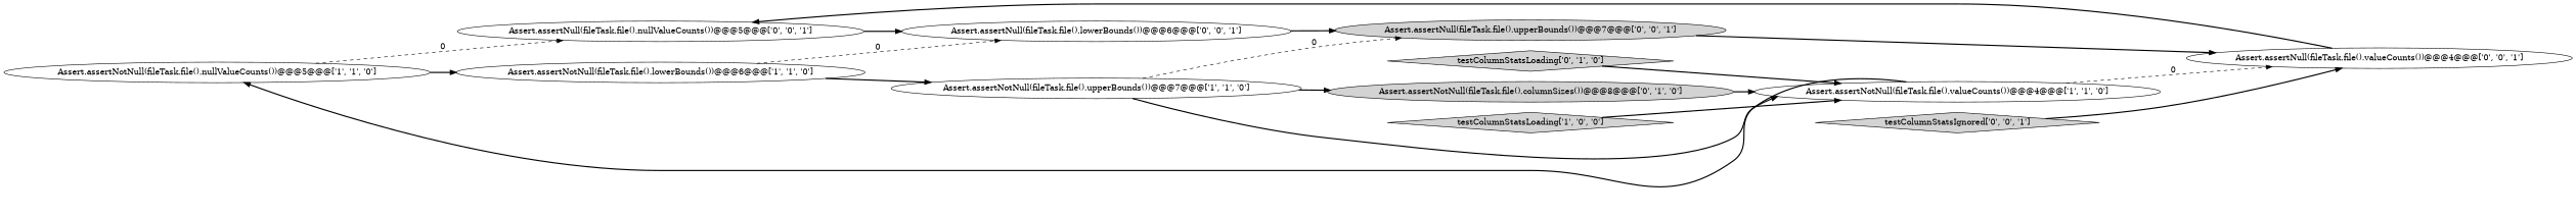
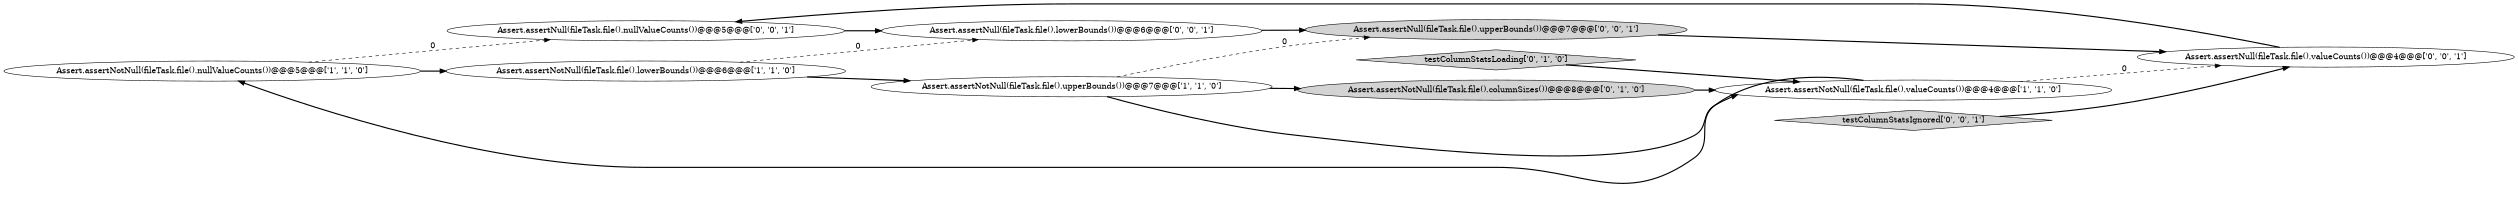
  digraph {
    rankdir=LR
    node [fillcolor=white shape=ellipse style=filled]
    edge [style=bold]
    n1 [label="Assert.assertNotNull(fileTask.file().nullValueCounts())@@@5@@@['1', '1', '0']"]
    n2 [label="Assert.assertNull(fileTask.file().nullValueCounts())@@@5@@@['0', '0', '1']"]
    n3 [label="Assert.assertNotNull(fileTask.file().lowerBounds())@@@6@@@['1', '1', '0']"]
    n4 [fillcolor=lightgray label="Assert.assertNull(fileTask.file().upperBounds())@@@7@@@['0', '0', '1']"]
    n5 [label="Assert.assertNull(fileTask.file().valueCounts())@@@4@@@['0', '0', '1']"]
    n6 [fillcolor=lightgray label="Assert.assertNotNull(fileTask.file().columnSizes())@@@8@@@['0', '1', '0']"]
    n7 [label="Assert.assertNotNull(fileTask.file().valueCounts())@@@4@@@['1', '1', '0']"]
    n8 [label="Assert.assertNull(fileTask.file().lowerBounds())@@@6@@@['0', '0', '1']"]
    n9 [fillcolor=lightgray label="testColumnStatsIgnored['0', '0', '1']" shape=diamond]
    n10 [fillcolor=lightgray label="testColumnStatsLoading['0', '1', '0']" shape=diamond]
    n11 [label="Assert.assertNotNull(fileTask.file().upperBounds())@@@7@@@['1', '1', '0']"]
-   n12 [fillcolor=lightgray label="testColumnStatsLoading['1', '0', '0']" shape=diamond]
    n1 -> n2 [label=0 style=dashed]
    n1 -> n3
    n2 -> n8
    n3 -> n8 [label=0 style=dashed]
    n3 -> n11
    n4 -> n5
    n5 -> n2
    n6 -> n7
    n7 -> n1
    n7 -> n5 [label=0 style=dashed]
    n8 -> n4
    n9 -> n5
    n10 -> n7
    n11 -> n4 [label=0 style=dashed]
    n11 -> n6
    n11 -> n7
-   n12 -> n7
  }
